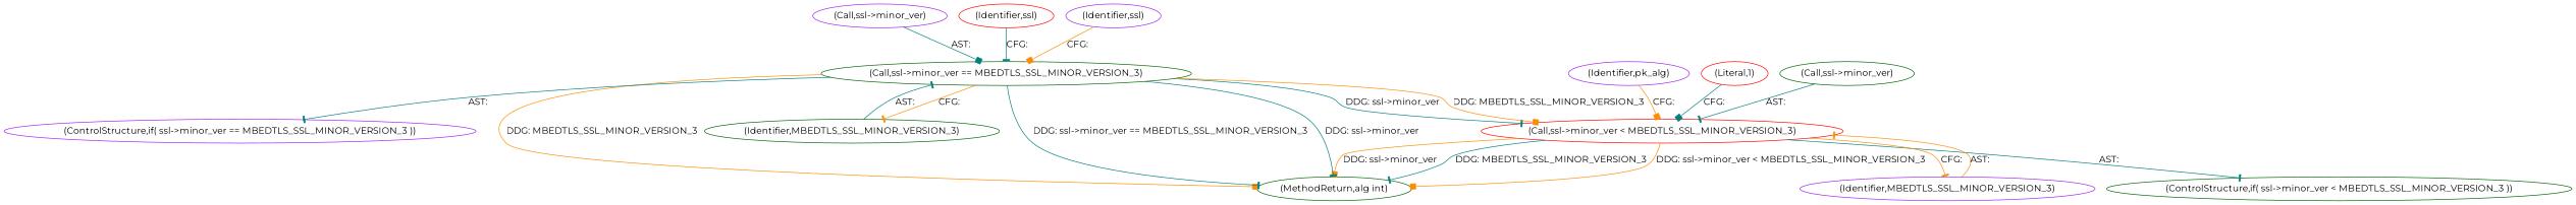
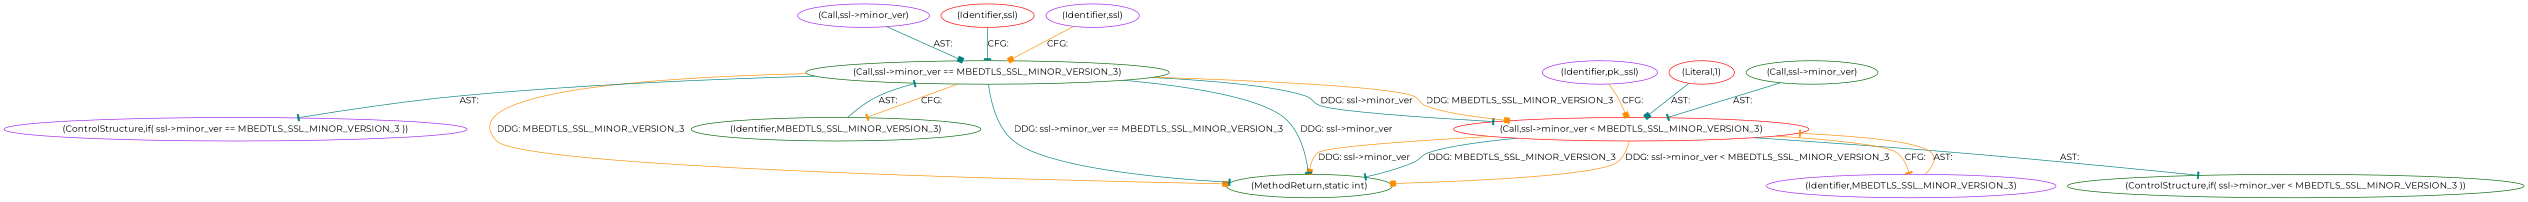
  digraph {
    fontname=Montserrat
    node [color=darkgreen fontname=Montserrat]
    edge [arrowhead=tee color=teal fontname=Montserrat]
    n1 [color=red label="(Call,ssl->minor_ver < MBEDTLS_SSL_MINOR_VERSION_3)"]
-   n2 [label="(MethodReturn,alg int)"]
+   n2 [label="(MethodReturn,static int)"]
    n3 [label="(ControlStructure,if( ssl->minor_ver < MBEDTLS_SSL_MINOR_VERSION_3 ))"]
    n4 [color=purple label="(Identifier,MBEDTLS_SSL_MINOR_VERSION_3)"]
    n5 [label="(Call,ssl->minor_ver == MBEDTLS_SSL_MINOR_VERSION_3)"]
    n6 [label="(Identifier,MBEDTLS_SSL_MINOR_VERSION_3)"]
    n7 [color=purple label="(ControlStructure,if( ssl->minor_ver == MBEDTLS_SSL_MINOR_VERSION_3 ))"]
    n8 [color=purple label="(Call,ssl->minor_ver)"]
    n9 [color=red label="(Identifier,ssl)"]
-   n10 [color=purple label="(Identifier,pk_alg)"]
+   n10 [color=purple label="(Identifier,pk_ssl)"]
    n11 [color=purple label="(Identifier,ssl)"]
    n12 [color=red label="(Literal,1)"]
    n13 [label="(Call,ssl->minor_ver)"]
    n1 -> n2 [label="DDG: MBEDTLS_SSL_MINOR_VERSION_3"]
    n1 -> n2 [arrowhead=box color=darkorange label="DDG: ssl->minor_ver < MBEDTLS_SSL_MINOR_VERSION_3"]
    n1 -> n2 [arrowhead=box color=darkorange label="DDG: ssl->minor_ver"]
    n1 -> n3 [label="AST: "]
    n1 -> n4 [color=darkorange label="CFG: "]
    n4 -> n1 [color=darkorange label="AST: "]
    n5 -> n1 [label="DDG: ssl->minor_ver"]
    n5 -> n1 [arrowhead=box color=darkorange label="DDG: MBEDTLS_SSL_MINOR_VERSION_3"]
    n5 -> n2 [arrowhead=box color=darkorange label="DDG: MBEDTLS_SSL_MINOR_VERSION_3"]
    n5 -> n2 [label="DDG: ssl->minor_ver == MBEDTLS_SSL_MINOR_VERSION_3"]
    n5 -> n2 [label="DDG: ssl->minor_ver"]
    n5 -> n6 [color=darkorange label="CFG: "]
    n5 -> n7 [label="AST: "]
    n6 -> n5 [label="AST: "]
    n8 -> n5 [arrowhead=box label="AST: "]
    n9 -> n5 [label="CFG: "]
    n10 -> n1 [arrowhead=box color=darkorange label="CFG: "]
    n11 -> n5 [arrowhead=box color=darkorange label="CFG: "]
-   n12 -> n1 [arrowhead=box label="CFG: "]
+   n12 -> n1 [arrowhead=box label="AST: "]
    n13 -> n1 [label="AST: "]
  }
